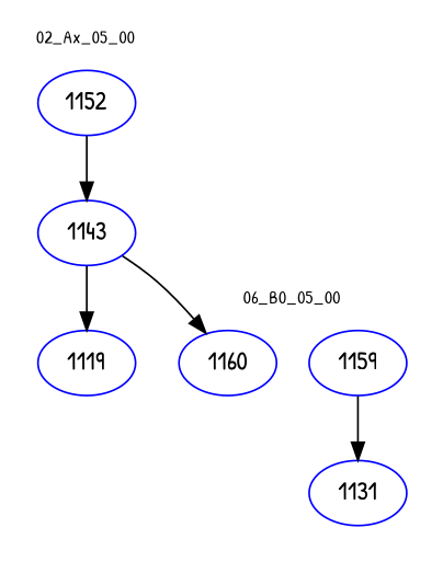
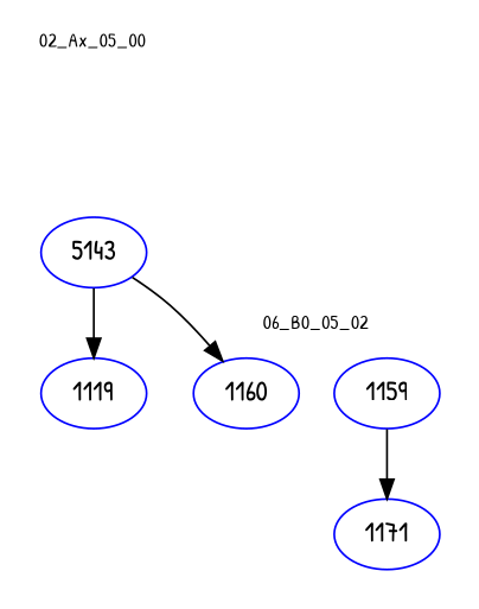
  digraph {
    fontname="Patrick Hand"
    node [color=blue fontname="Patrick Hand"]
    edge [color=black fontname="Patrick Hand"]
-   n1 [label=1152]
    n2 [label=1119]
-   n3 [label=1143]
+   n3 [label=5143]
    n4 [label=1159]
    n5 [label=1160]
-   n6 [label=1131]
+   n6 [label=1171]
    subgraph cluster_1 {
      color=white
      fontsize=10
      label="02_Ax_05_00"
-     n1
      n2
      n3
    }
    subgraph cluster_2 {
      color=white
      fontsize=10
-     label="06_B0_05_00"
+     label="06_B0_05_02"
      n4
      n5
      n6
    }
-   n1 -> n3
    n3 -> n2
    n3 -> n5
    n4 -> n6
  }
